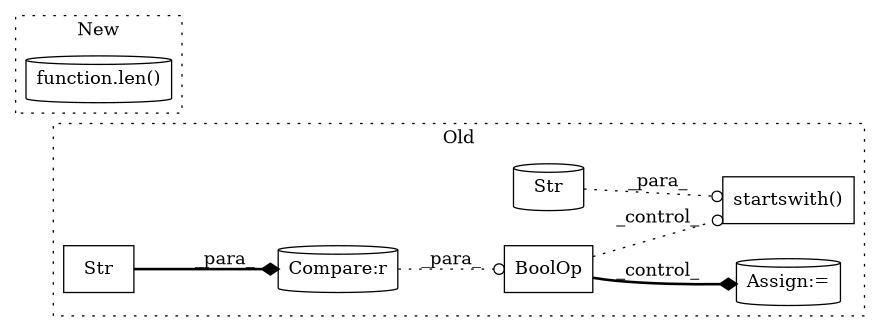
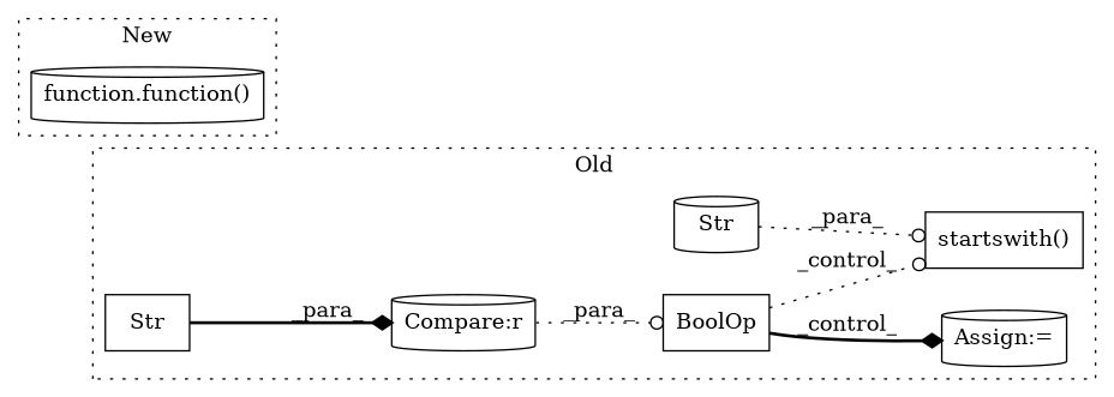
  digraph {
    rankdir=LR
    node [a=75 l=4 shape=cylinder]
    edge [arrowhead=odot style=dotted]
    n1 [l="33,1" label="startswith()" s="5313,5355" shape=box]
    n2 [a=66 l=9 label=Str s=5346]
    n3 [a=72 l=60 label=BoolOp s=4982 shape=box]
    n4 [a=40 l=29 label="Compare:r" s=5013]
    n5 [a=66 label=Str s=5038 shape=box]
    n6 [a=68 label="Assign:=" s=5069]
-   n7 [l="4,1" label="function.len()" s="8047,8063"]
+   n7 [l="4,1" label="function.function()" s="8047,8063"]
    subgraph cluster_1 {
      label=Old
      style=dotted
      n1
      n2
      n3
      n4
      n5
      n6
    }
    subgraph cluster_2 {
      label=New
      style=dotted
      n7
    }
    n2 -> n1 [label=_para_]
    n3 -> n1 [label=_control_]
    n3 -> n6 [arrowhead=diamond label=_control_ style=bold]
    n4 -> n3 [label=_para_]
    n5 -> n4 [arrowhead=diamond label=_para_ style=bold]
  }
